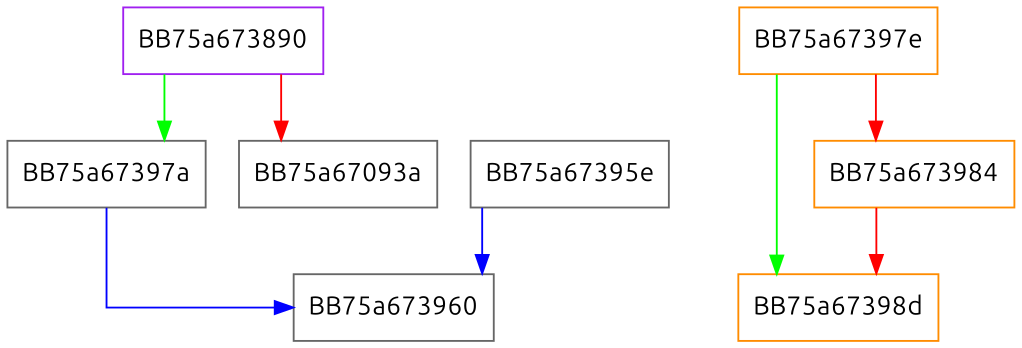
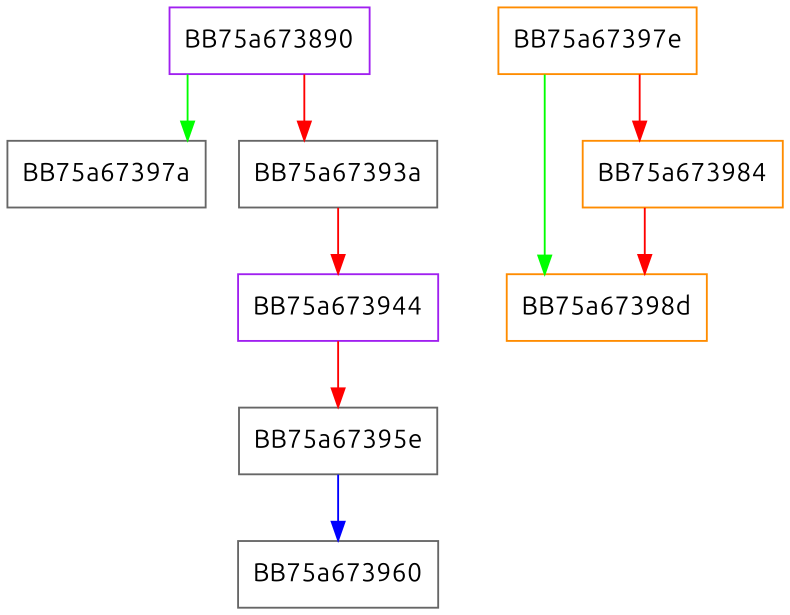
  digraph {
    fontname=Ubuntu
    splines=ortho
    node [color=gray40 fontname=Ubuntu shape=box]
    edge [color=red fontname=Ubuntu]
    BB75a673890 [color=purple]
    BB75a67397a
-   BB75a67393a [label=BB75a67093a]
+   BB75a67393a
    BB75a673960
+   BB75a673944 [color=purple]
    BB75a67397e [color=darkorange]
    BB75a67398d [color=darkorange]
    BB75a673984 [color=darkorange]
    BB75a67395e
    BB75a673890 -> BB75a67397a [color=green]
    BB75a673890 -> BB75a67393a
-   BB75a67397a -> BB75a673960 [color=blue]
+   BB75a67393a -> BB75a673944
+   BB75a673944 -> BB75a67395e
    BB75a67397e -> BB75a67398d [color=green]
    BB75a67397e -> BB75a673984
    BB75a673984 -> BB75a67398d
    BB75a67395e -> BB75a673960 [color=blue]
  }
